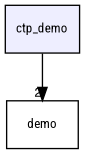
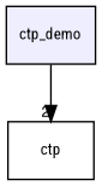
  digraph {
    compound=true
    fontname="Roboto Condensed"
    node [fontname="Roboto Condensed" fontsize=10 shape=box]
    n1 [fillcolor="#eeeeff" label=ctp_demo pencolor=black style=filled]
-   n2 [label=demo]
+   n2 [label=ctp]
    n1 -> n2 [headlabel=2 labeldistance=1.5 labelfontname=FreeSans labelfontsize=10 fontname="Roboto Condensed"]
  }
